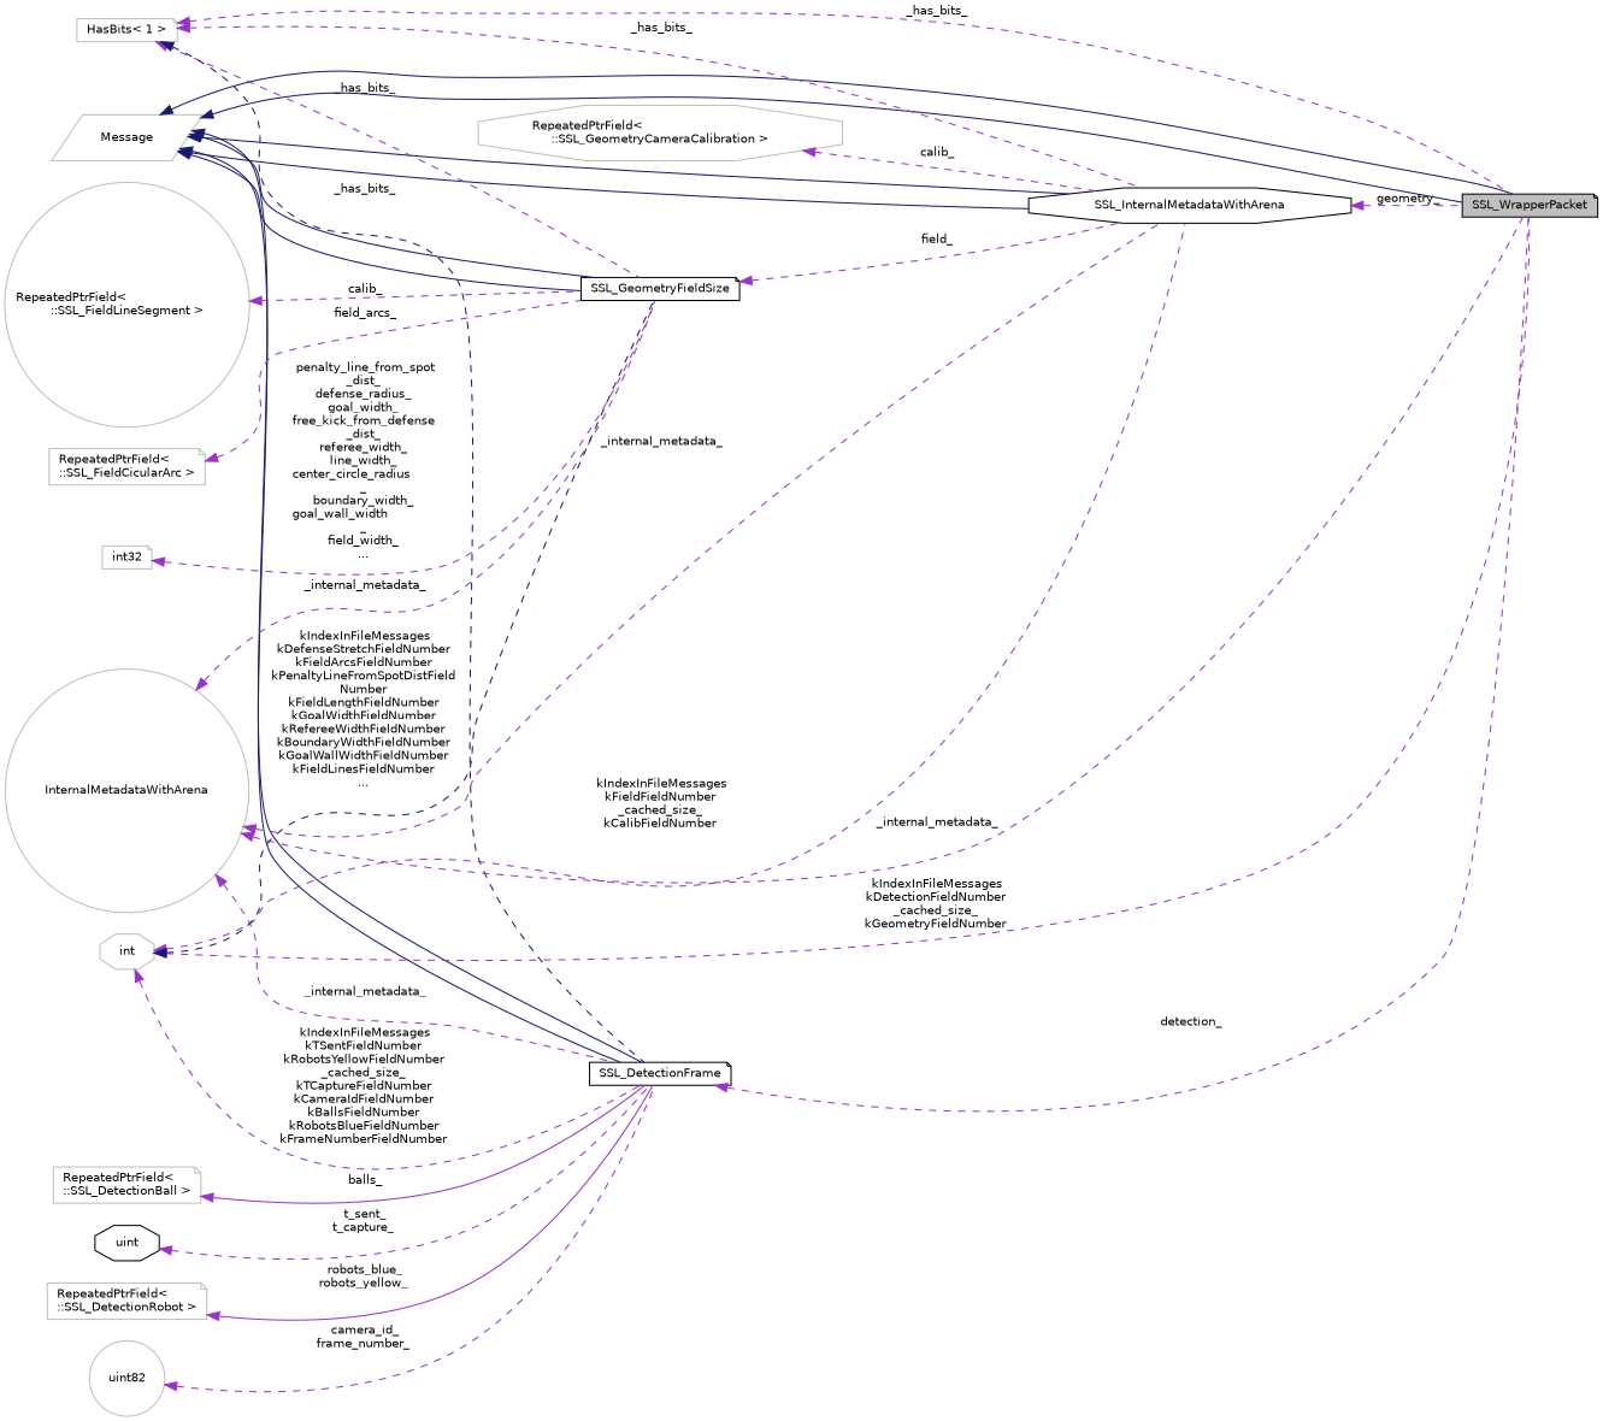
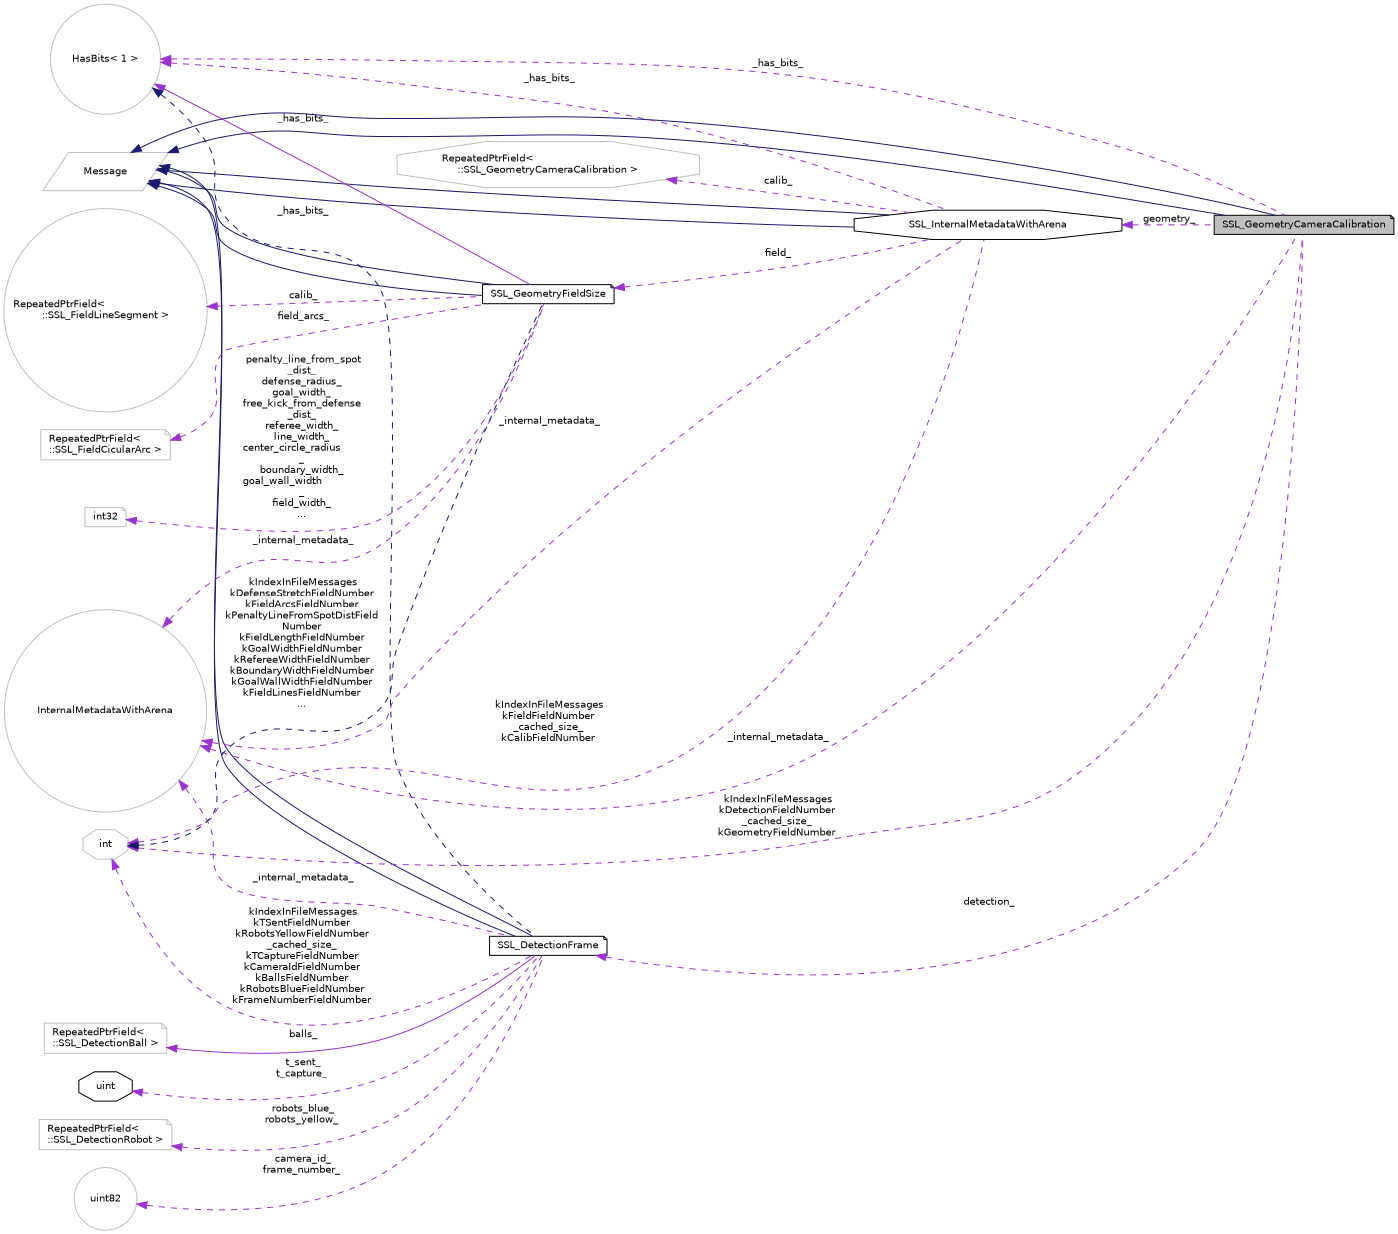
  digraph {
    rankdir=LR
    node [color=grey75 fillcolor=white fontname=Helvetica fontsize=10 shape=note style=filled]
    edge [color=darkorchid3 dir=back fontname=Helvetica fontsize=10 labelfontname=Helvetica labelfontsize=10 style=dashed]
-   n1 [color=black fillcolor=grey75 fontcolor=black height=0.2 label=SSL_WrapperPacket width=0.4]
+   n1 [color=black fillcolor=grey75 fontcolor=black height=0.2 label=SSL_GeometryCameraCalibration width=0.4]
    n2 [height=0.2 label=Message shape=parallelogram width=0.4]
    n3 [color=black height=0.2 label=SSL_InternalMetadataWithArena shape=octagon width=0.4]
    n4 [color=black height=0.2 label=SSL_GeometryFieldSize width=0.4]
    n5 [color=black height=0.2 label=SSL_DetectionFrame width=0.4]
    n6 [height=0.2 label=int32 width=0.4]
-   n7 [height=0.2 label="HasBits\< 1 \>" width=0.4]
+   n7 [height=0.2 label="HasBits\< 1 \>" shape=circle width=0.4]
    n8 [height=0.2 label=InternalMetadataWithArena shape=circle width=0.4]
    n9 [height=0.2 label=int shape=octagon width=0.4]
    n10 [height=0.2 label="RepeatedPtrField\< \l::SSL_FieldLineSegment \>" shape=circle width=0.4]
    n11 [height=0.2 label="RepeatedPtrField\< \l::SSL_FieldCicularArc \>" width=0.4]
    n12 [height=0.2 label="RepeatedPtrField\< \l::SSL_GeometryCameraCalibration \>" shape=octagon width=0.4]
    n13 [color=black height=0.2 label=uint shape=octagon width=0.4]
    n14 [height=0.2 label="RepeatedPtrField\< \l::SSL_DetectionRobot \>" width=0.4]
    n15 [height=0.2 label=uint82 shape=circle width=0.4]
    n16 [height=0.2 label="RepeatedPtrField\< \l::SSL_DetectionBall \>" width=0.4]
    n2 -> n1 [color=midnightblue style=solid]
    n2 -> n1 [color=midnightblue style=solid]
    n2 -> n3 [color=midnightblue style=solid]
    n2 -> n3 [color=midnightblue style=solid]
    n2 -> n4 [color=midnightblue style=solid]
    n2 -> n4 [color=midnightblue style=solid]
    n2 -> n5 [color=midnightblue style=solid]
    n2 -> n5 [color=midnightblue style=solid]
    n3 -> n1 [label=" geometry_"]
    n4 -> n3 [label=" field_"]
    n5 -> n1 [label=" detection_"]
    n6 -> n4 [label=" penalty_line_from_spot\l_dist_\ndefense_radius_\ngoal_width_\nfree_kick_from_defense\l_dist_\nreferee_width_\nline_width_\ncenter_circle_radius\l_\nboundary_width_\ngoal_wall_width\l_\nfield_width_\n..."]
    n7 -> n1 [label=" _has_bits_"]
    n7 -> n3 [label=" _has_bits_"]
-   n7 -> n4 [label=" _has_bits_"]
+   n7 -> n4 [label=" _has_bits_" style=solid]
    n7 -> n5 [color=midnightblue label=" _has_bits_"]
    n8 -> n1 [label=" _internal_metadata_"]
    n8 -> n3 [label=" _internal_metadata_"]
    n8 -> n4 [label=" _internal_metadata_"]
    n8 -> n5 [label=" _internal_metadata_"]
    n9 -> n1 [label=" kIndexInFileMessages\nkDetectionFieldNumber\n_cached_size_\nkGeometryFieldNumber"]
    n9 -> n3 [label=" kIndexInFileMessages\nkFieldFieldNumber\n_cached_size_\nkCalibFieldNumber"]
    n9 -> n4 [color=midnightblue label=" kIndexInFileMessages\nkDefenseStretchFieldNumber\nkFieldArcsFieldNumber\nkPenaltyLineFromSpotDistField\lNumber\nkFieldLengthFieldNumber\nkGoalWidthFieldNumber\nkRefereeWidthFieldNumber\nkBoundaryWidthFieldNumber\nkGoalWallWidthFieldNumber\nkFieldLinesFieldNumber\n..."]
    n9 -> n5 [label=" kIndexInFileMessages\nkTSentFieldNumber\nkRobotsYellowFieldNumber\n_cached_size_\nkTCaptureFieldNumber\nkCameraIdFieldNumber\nkBallsFieldNumber\nkRobotsBlueFieldNumber\nkFrameNumberFieldNumber"]
    n10 -> n4 [label=" calib_"]
    n11 -> n4 [label=" field_arcs_"]
    n12 -> n3 [label=" calib_"]
    n13 -> n5 [label=" t_sent_\nt_capture_"]
-   n14 -> n5 [label=" robots_blue_\nrobots_yellow_" style=solid]
+   n14 -> n5 [label=" robots_blue_\nrobots_yellow_"]
    n15 -> n5 [label=" camera_id_\nframe_number_"]
    n16 -> n5 [label=" balls_" style=solid]
  }
